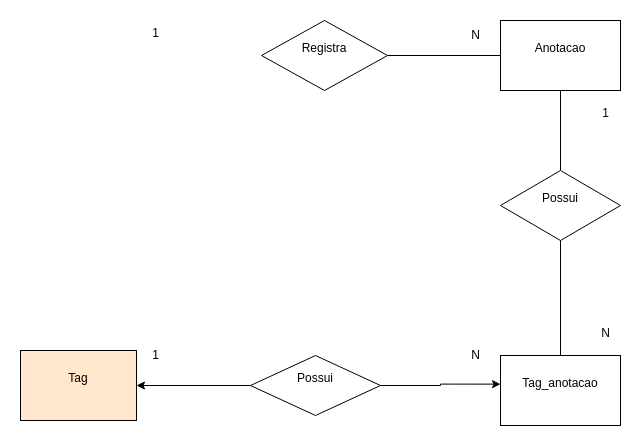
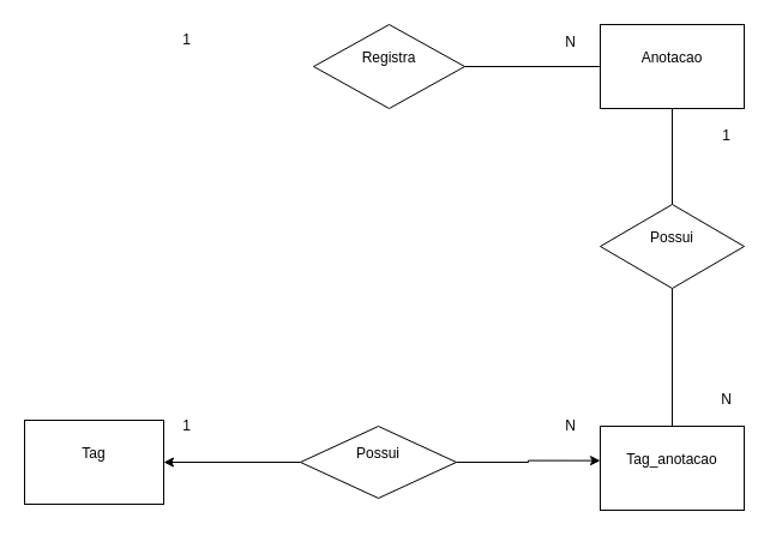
  <mxCell id="0" />
  <mxCell id="1" parent="0" />
- <mxCell id="2" value="Tag&lt;div&gt;&lt;br&gt;&lt;/div&gt;" style="whiteSpace=wrap;html=1;align=center;fillColor=#ffe6cc;" parent="1" vertex="1"><mxGeometry x="20" y="350" width="116" height="70" as="geometry" /></mxCell>
+ <mxCell id="2" value="Tag&lt;div&gt;&lt;br&gt;&lt;/div&gt;" style="whiteSpace=wrap;html=1;align=center;" parent="1" vertex="1"><mxGeometry x="20" y="350" width="116" height="70" as="geometry" /></mxCell>
  <mxCell id="3" style="edgeStyle=orthogonalEdgeStyle;rounded=0;orthogonalLoop=1;jettySize=auto;html=1;entryX=0.5;entryY=0;entryDx=0;entryDy=0;endArrow=none;endFill=0;" edge="1" parent="1" source="4" target="12"><mxGeometry relative="1" as="geometry" /></mxCell>
  <mxCell id="4" value="Anotacao&lt;div&gt;&lt;br&gt;&lt;/div&gt;" style="whiteSpace=wrap;html=1;align=center;" parent="1" vertex="1"><mxGeometry x="500" y="20" width="120" height="70" as="geometry" /></mxCell>
  <mxCell id="5" style="edgeStyle=orthogonalEdgeStyle;rounded=0;orthogonalLoop=1;jettySize=auto;html=1;entryX=0;entryY=0.5;entryDx=0;entryDy=0;endArrow=none;endFill=0;" parent="1" source="6" target="4" edge="1"><mxGeometry relative="1" as="geometry" /></mxCell>
  <mxCell id="6" value="Registra&lt;div&gt;&lt;br&gt;&lt;/div&gt;" style="shape=rhombus;perimeter=rhombusPerimeter;whiteSpace=wrap;html=1;align=center;" parent="1" vertex="1"><mxGeometry x="261" y="20" width="126" height="70" as="geometry" /></mxCell>
  <mxCell id="7" value="1&lt;div&gt;&lt;br&gt;&lt;/div&gt;" style="text;html=1;align=center;verticalAlign=middle;resizable=0;points=[];autosize=1;strokeColor=none;fillColor=none;" vertex="1" parent="1"><mxGeometry x="140" y="20" width="30" height="40" as="geometry" /></mxCell>
  <mxCell id="8" value="N" style="text;html=1;align=center;verticalAlign=middle;resizable=0;points=[];autosize=1;strokeColor=none;fillColor=none;" vertex="1" parent="1"><mxGeometry x="460" y="20" width="30" height="30" as="geometry" /></mxCell>
  <mxCell id="9" value="N&lt;div&gt;&lt;br&gt;&lt;/div&gt;" style="text;html=1;align=center;verticalAlign=middle;resizable=0;points=[];autosize=1;strokeColor=none;fillColor=none;" vertex="1" parent="1"><mxGeometry x="590" y="320" width="30" height="40" as="geometry" /></mxCell>
  <mxCell id="10" value="&lt;div&gt;Tag_anotacao&lt;/div&gt;&lt;div&gt;&lt;br&gt;&lt;/div&gt;" style="whiteSpace=wrap;html=1;align=center;" vertex="1" parent="1"><mxGeometry x="500" y="355" width="120" height="70" as="geometry" /></mxCell>
  <mxCell id="11" style="edgeStyle=orthogonalEdgeStyle;rounded=0;orthogonalLoop=1;jettySize=auto;html=1;endArrow=none;endFill=0;" edge="1" parent="1" source="12" target="10"><mxGeometry relative="1" as="geometry" /></mxCell>
  <mxCell id="12" value="Possui&lt;div&gt;&lt;br&gt;&lt;/div&gt;" style="shape=rhombus;perimeter=rhombusPerimeter;whiteSpace=wrap;html=1;align=center;" vertex="1" parent="1"><mxGeometry x="500" y="170" width="120" height="70" as="geometry" /></mxCell>
  <mxCell id="13" value="1&lt;div&gt;&lt;br&gt;&lt;/div&gt;" style="text;html=1;align=center;verticalAlign=middle;resizable=0;points=[];autosize=1;strokeColor=none;fillColor=none;" vertex="1" parent="1"><mxGeometry x="590" y="100" width="30" height="40" as="geometry" /></mxCell>
  <mxCell id="14" style="edgeStyle=orthogonalEdgeStyle;rounded=0;orthogonalLoop=1;jettySize=auto;html=1;entryX=1;entryY=0.5;entryDx=0;entryDy=0;" edge="1" parent="1" source="15" target="2"><mxGeometry relative="1" as="geometry" /></mxCell>
  <mxCell id="15" value="Possui&lt;div&gt;&lt;br&gt;&lt;/div&gt;" style="shape=rhombus;perimeter=rhombusPerimeter;whiteSpace=wrap;html=1;align=center;" vertex="1" parent="1"><mxGeometry x="250" y="355" width="130" height="60" as="geometry" /></mxCell>
  <mxCell id="16" style="edgeStyle=orthogonalEdgeStyle;rounded=0;orthogonalLoop=1;jettySize=auto;html=1;entryX=0;entryY=0.409;entryDx=0;entryDy=0;entryPerimeter=0;" edge="1" parent="1" source="15" target="10"><mxGeometry relative="1" as="geometry" /></mxCell>
  <mxCell id="17" value="1" style="text;html=1;align=center;verticalAlign=middle;resizable=0;points=[];autosize=1;strokeColor=none;fillColor=none;" vertex="1" parent="1"><mxGeometry x="140" y="340" width="30" height="30" as="geometry" /></mxCell>
  <mxCell id="18" value="N" style="text;html=1;align=center;verticalAlign=middle;resizable=0;points=[];autosize=1;strokeColor=none;fillColor=none;" vertex="1" parent="1"><mxGeometry x="460" y="340" width="30" height="30" as="geometry" /></mxCell>
